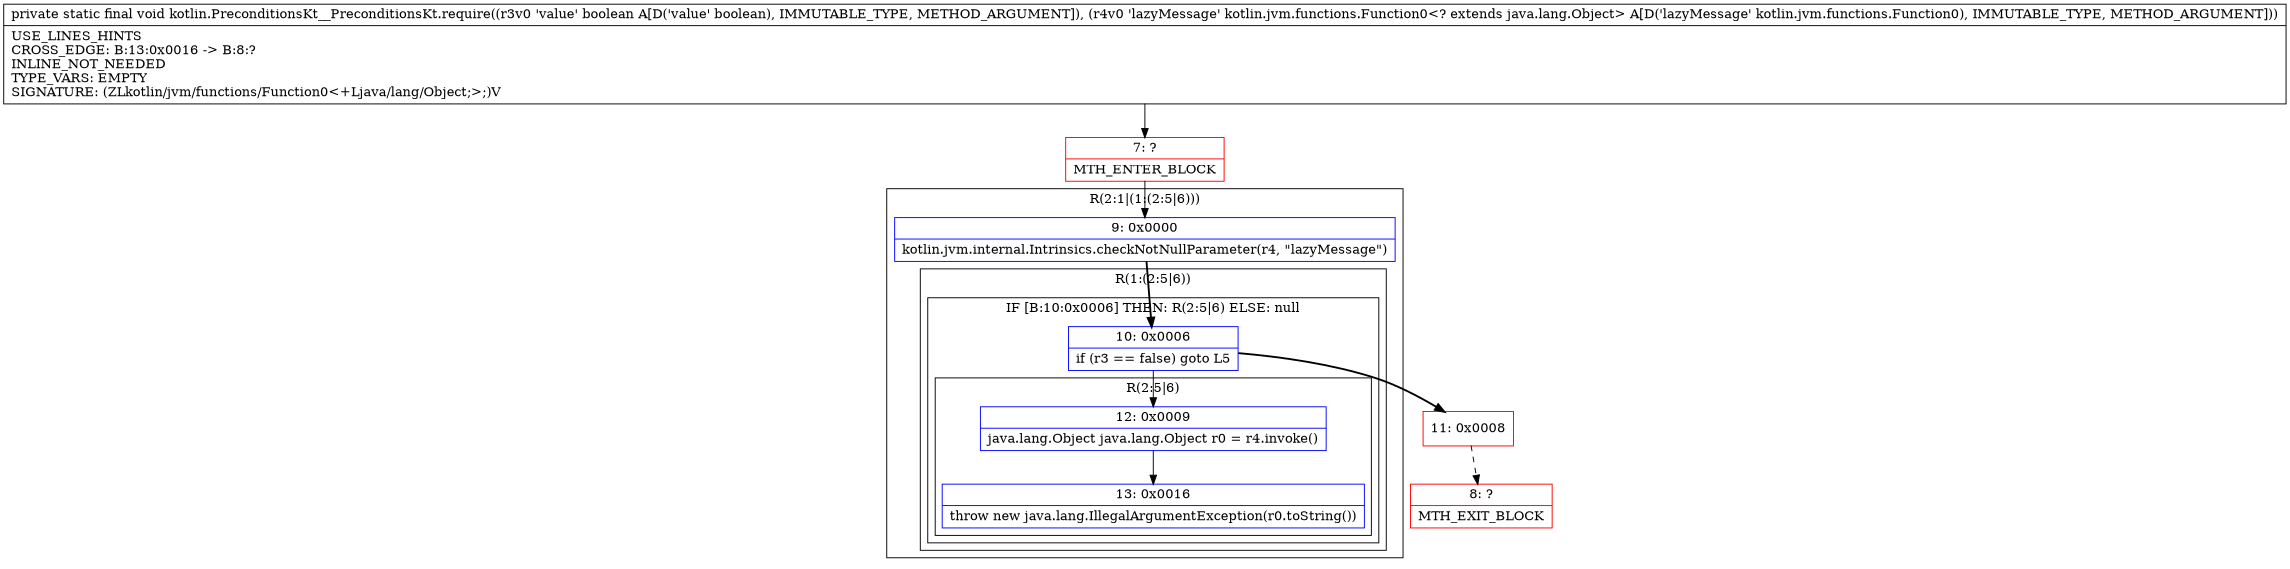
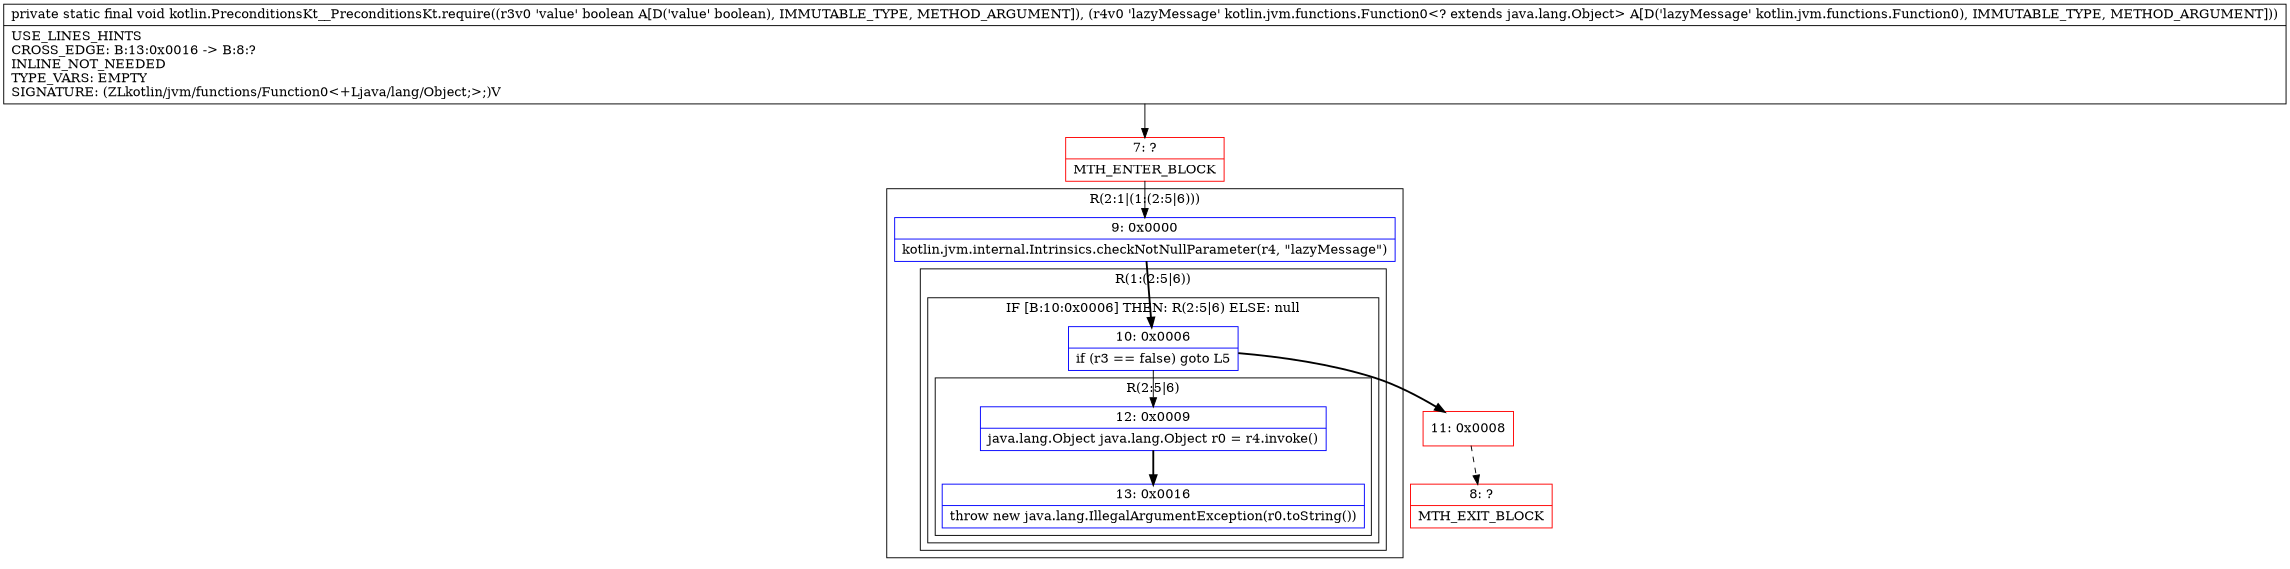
  digraph {
    node [color=blue shape=record]
    edge [style=bold]
    n1 [label="{12\:\ 0x0009|java.lang.Object java.lang.Object r0 = r4.invoke()\l}"]
    n2 [label="{13\:\ 0x0016|throw new java.lang.IllegalArgumentException(r0.toString())\l}"]
    n3 [label="{10\:\ 0x0006|if (r3 == false) goto L5\l}"]
    n4 [label="{9\:\ 0x0000|kotlin.jvm.internal.Intrinsics.checkNotNullParameter(r4, \"lazyMessage\")\l}"]
    n5 [color=red label="{11\:\ 0x0008}"]
    n6 [color=red label="{8\:\ ?|MTH_EXIT_BLOCK\l}"]
    n7 [color=red label="{7\:\ ?|MTH_ENTER_BLOCK\l}"]
    n8 [label="{private static final void kotlin.PreconditionsKt__PreconditionsKt.require((r3v0 'value' boolean A[D('value' boolean), IMMUTABLE_TYPE, METHOD_ARGUMENT]), (r4v0 'lazyMessage' kotlin.jvm.functions.Function0\<? extends java.lang.Object\> A[D('lazyMessage' kotlin.jvm.functions.Function0), IMMUTABLE_TYPE, METHOD_ARGUMENT]))  | USE_LINES_HINTS\lCROSS_EDGE: B:13:0x0016 \-\> B:8:?\lINLINE_NOT_NEEDED\lTYPE_VARS: EMPTY\lSIGNATURE: (ZLkotlin\/jvm\/functions\/Function0\<+Ljava\/lang\/Object;\>;)V\l}" color=""]
    subgraph cluster_1 {
      label="R(2:1|(1:(2:5|6)))"
      n4
      subgraph cluster_2 {
        label="R(1:(2:5|6))"
        subgraph cluster_3 {
          label="IF [B:10:0x0006] THEN: R(2:5|6) ELSE: null"
          n3
          subgraph cluster_4 {
            label="R(2:5|6)"
            n1
            n2
          }
        }
      }
    }
-   n1 -> n2 [style=solid]
+   n1 -> n2
    n3 -> n1 [style=solid]
    n3 -> n5
    n4 -> n3
    n5 -> n6 [style=dashed]
    n7 -> n4 [style=solid]
    n8 -> n7 [style=solid]
  }
